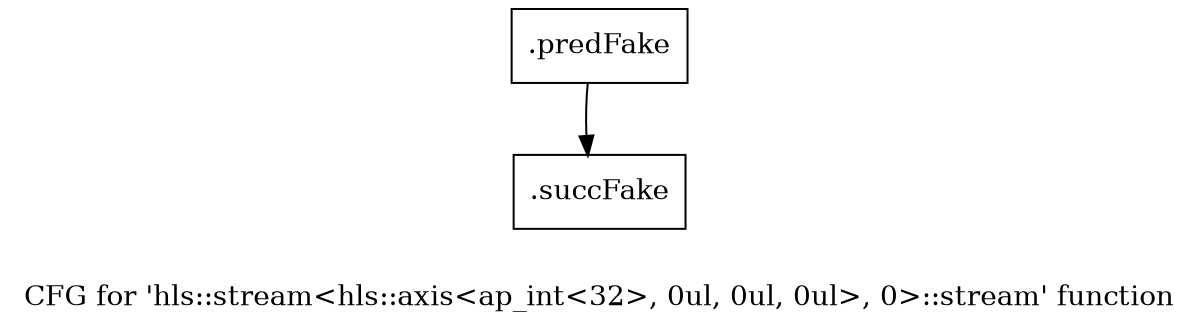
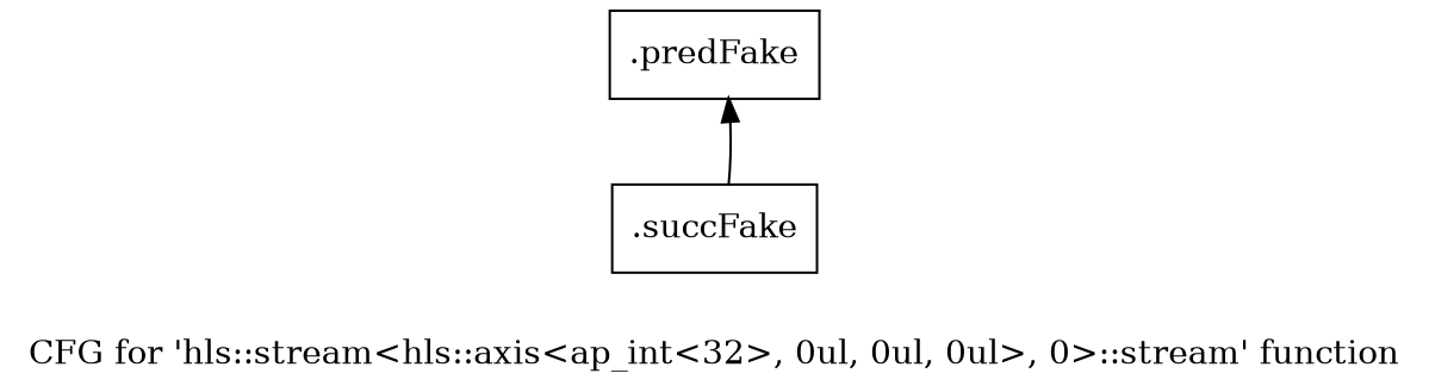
  digraph {
    label="CFG for 'hls::stream\<hls::axis\<ap_int\<32\>, 0ul, 0ul, 0ul\>, 0\>::stream' function"
    node [shape=record]
    n1 [label="{.predFake}"]
    n2 [filename="/media/miguel/NewVolume/Linux/Xilinx/Vitis_HLS/2020.2/include/hls_stream_thread_unsafe.h" label="{.succFake}" linenumber=170]
-   n1 -> n2 [execusionnum=2 filename="/media/miguel/NewVolume/Linux/Xilinx/Vitis_HLS/2020.2/include/hls_stream_thread_unsafe.h"]
+   n2 -> n1 [execusionnum=2 filename="/media/miguel/NewVolume/Linux/Xilinx/Vitis_HLS/2020.2/include/hls_stream_thread_unsafe.h"]
  }
